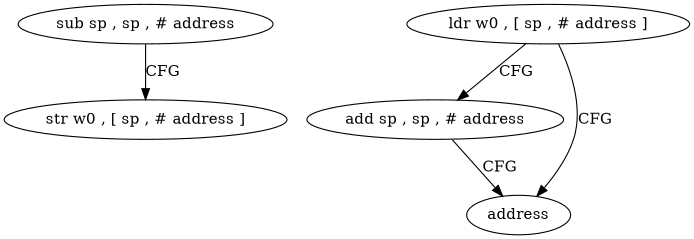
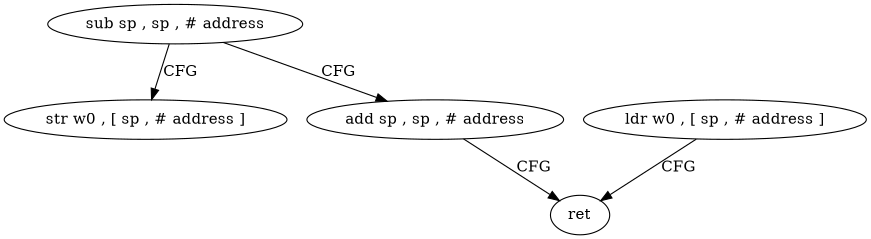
  digraph {
    n1 [label="sub sp , sp , # address"]
    n2 [label="str w0 , [ sp , # address ]"]
    n3 [label="ldr w0 , [ sp , # address ]"]
    n4 [label="add sp , sp , # address"]
-   n5 [label=address]
+   n5 [label=ret]
    n1 -> n2 [label=CFG]
-   n3 -> n4 [label=CFG]
+   n1 -> n4 [label=CFG]
    n3 -> n5 [label=CFG]
    n4 -> n5 [label=CFG]
  }
